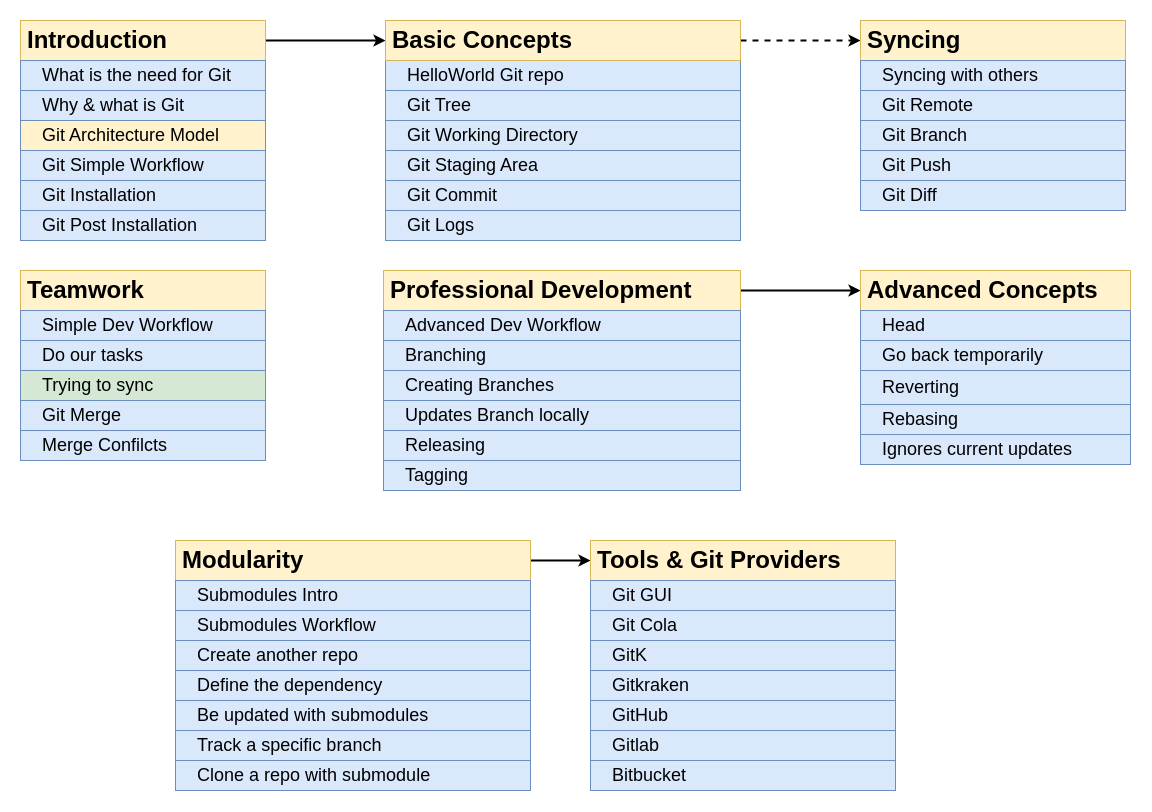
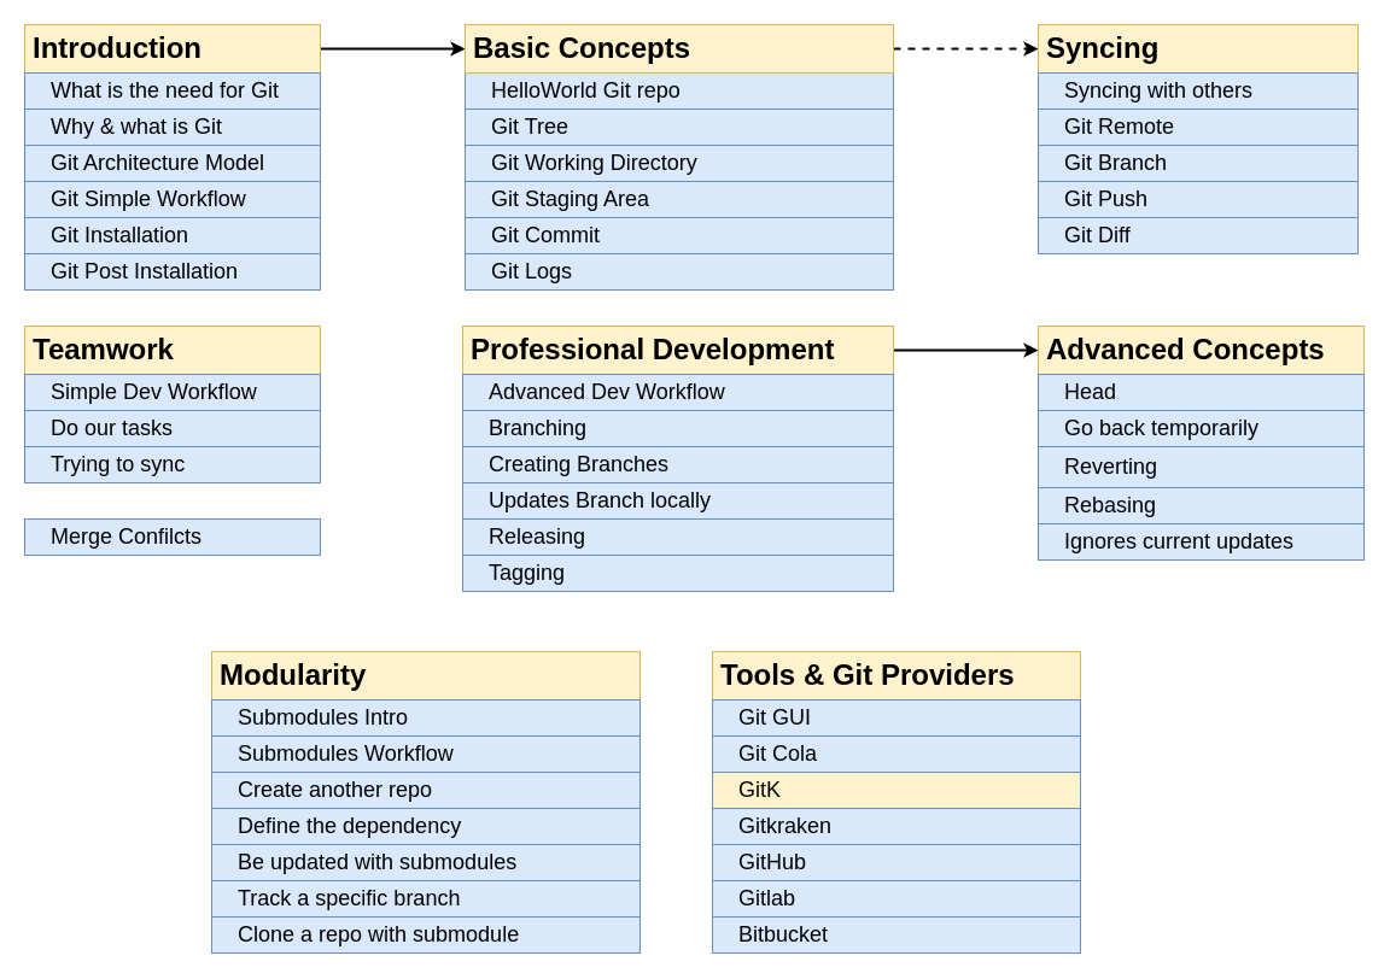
  <mxCell id="0" />
  <mxCell id="1" parent="0" />
  <mxCell id="2" style="edgeStyle=orthogonalEdgeStyle;rounded=0;orthogonalLoop=1;jettySize=auto;html=1;exitX=1;exitY=0.5;exitDx=0;exitDy=0;entryX=0;entryY=0.5;entryDx=0;entryDy=0;strokeWidth=2;fontSize=24;dashed=1;" parent="1" source="62" target="6" edge="1"><mxGeometry relative="1" as="geometry" /></mxCell>
  <mxCell id="3" style="edgeStyle=orthogonalEdgeStyle;rounded=0;orthogonalLoop=1;jettySize=auto;html=1;exitX=1;exitY=0.5;exitDx=0;exitDy=0;entryX=0;entryY=0.5;entryDx=0;entryDy=0;fontSize=24;strokeWidth=2;" parent="1" source="53" target="62" edge="1"><mxGeometry relative="1" as="geometry" /></mxCell>
  <mxCell id="4" style="edgeStyle=orthogonalEdgeStyle;rounded=0;orthogonalLoop=1;jettySize=auto;html=1;exitX=1;exitY=0.5;exitDx=0;exitDy=0;entryX=0;entryY=0.5;entryDx=0;entryDy=0;strokeWidth=2;fontSize=24;" parent="1" source="14" target="46" edge="1"><mxGeometry relative="1" as="geometry" /></mxCell>
  <mxCell id="5" value="" style="group" parent="1" vertex="1" connectable="0"><mxGeometry x="860" y="20" width="265" height="190" as="geometry" /></mxCell>
  <mxCell id="6" value="&lt;span style=&quot;white-space: normal; font-size: 24px;&quot;&gt;Syncing&lt;/span&gt;" style="rounded=0;whiteSpace=wrap;html=1;fillColor=#fff2cc;strokeColor=#d6b656;fontStyle=1;align=left;spacingLeft=5;fontSize=24;" parent="5" vertex="1"><mxGeometry width="265" height="40" as="geometry" /></mxCell>
  <mxCell id="7" value="Syncing with others" style="rounded=0;whiteSpace=wrap;html=1;fillColor=#dae8fc;strokeColor=#6c8ebf;align=left;spacingLeft=20;fontSize=18;" parent="5" vertex="1"><mxGeometry y="40" width="265" height="30" as="geometry" /></mxCell>
  <mxCell id="8" value="Git Remote" style="rounded=0;whiteSpace=wrap;html=1;fillColor=#dae8fc;strokeColor=#6c8ebf;align=left;spacingLeft=20;fontSize=18;" parent="5" vertex="1"><mxGeometry y="70" width="265" height="30" as="geometry" /></mxCell>
  <mxCell id="9" value="Git Branch" style="rounded=0;whiteSpace=wrap;html=1;fillColor=#dae8fc;strokeColor=#6c8ebf;align=left;spacingLeft=20;fontSize=18;" parent="5" vertex="1"><mxGeometry y="100" width="265" height="30" as="geometry" /></mxCell>
  <mxCell id="10" value="Git Push" style="rounded=0;whiteSpace=wrap;html=1;fillColor=#dae8fc;strokeColor=#6c8ebf;align=left;spacingLeft=20;fontSize=18;" parent="5" vertex="1"><mxGeometry y="130" width="265" height="30" as="geometry" /></mxCell>
  <mxCell id="11" value="Git Diff" style="rounded=0;whiteSpace=wrap;html=1;fillColor=#dae8fc;strokeColor=#6c8ebf;align=left;spacingLeft=20;fontSize=18;" parent="5" vertex="1"><mxGeometry y="160" width="265" height="30" as="geometry" /></mxCell>
  <mxCell id="12" value="" style="group" parent="1" vertex="1" connectable="0"><mxGeometry x="383" y="270" width="357" height="220" as="geometry" /></mxCell>
  <mxCell id="13" value="Tagging" style="rounded=0;whiteSpace=wrap;html=1;fillColor=#dae8fc;strokeColor=#6c8ebf;align=left;spacingLeft=20;fontSize=18;" parent="12" vertex="1"><mxGeometry y="190" width="357" height="30" as="geometry" /></mxCell>
  <mxCell id="14" value="&lt;span style=&quot;white-space: normal; font-size: 24px;&quot;&gt;Professional Development&lt;/span&gt;" style="rounded=0;whiteSpace=wrap;html=1;fillColor=#fff2cc;strokeColor=#d6b656;fontStyle=1;align=left;spacingLeft=5;fontSize=24;" parent="12" vertex="1"><mxGeometry width="357" height="40" as="geometry" /></mxCell>
  <mxCell id="15" value="Advanced Dev Workflow" style="rounded=0;whiteSpace=wrap;html=1;fillColor=#dae8fc;strokeColor=#6c8ebf;align=left;spacingLeft=20;fontSize=18;" parent="12" vertex="1"><mxGeometry y="40" width="357" height="30" as="geometry" /></mxCell>
  <mxCell id="16" value="Branching" style="rounded=0;whiteSpace=wrap;html=1;fillColor=#dae8fc;strokeColor=#6c8ebf;align=left;spacingLeft=20;fontSize=18;" parent="12" vertex="1"><mxGeometry y="70" width="357" height="30" as="geometry" /></mxCell>
  <mxCell id="17" value="Creating Branches" style="rounded=0;whiteSpace=wrap;html=1;fillColor=#dae8fc;strokeColor=#6c8ebf;align=left;spacingLeft=20;fontSize=18;" parent="12" vertex="1"><mxGeometry y="100" width="357" height="30" as="geometry" /></mxCell>
  <mxCell id="18" value="Updates Branch locally" style="rounded=0;whiteSpace=wrap;html=1;fillColor=#dae8fc;strokeColor=#6c8ebf;align=left;spacingLeft=20;fontSize=18;" parent="12" vertex="1"><mxGeometry y="130" width="357" height="30" as="geometry" /></mxCell>
  <mxCell id="19" value="Releasing" style="rounded=0;whiteSpace=wrap;html=1;fillColor=#dae8fc;strokeColor=#6c8ebf;align=left;spacingLeft=20;fontSize=18;" parent="12" vertex="1"><mxGeometry y="160" width="357" height="30" as="geometry" /></mxCell>
- <mxCell id="20" style="edgeStyle=orthogonalEdgeStyle;rounded=0;orthogonalLoop=1;jettySize=auto;html=1;exitX=1;exitY=0.5;exitDx=0;exitDy=0;entryX=0;entryY=0.5;entryDx=0;entryDy=0;fontSize=24;strokeWidth=2;" parent="1" source="39" target="23" edge="1"><mxGeometry relative="1" as="geometry" /></mxCell>
  <mxCell id="21" value="" style="group" parent="1" vertex="1" connectable="0"><mxGeometry x="590" y="540" width="305" height="220" as="geometry" /></mxCell>
  <mxCell id="22" value="Bitbucket" style="rounded=0;whiteSpace=wrap;html=1;fillColor=#dae8fc;strokeColor=#6c8ebf;align=left;spacingLeft=20;fontSize=18;" parent="21" vertex="1"><mxGeometry y="220" width="305" height="30" as="geometry" /></mxCell>
  <mxCell id="23" value="&lt;span style=&quot;white-space: normal; font-size: 24px;&quot;&gt;Tools &amp;amp; Git Providers&lt;/span&gt;" style="rounded=0;whiteSpace=wrap;html=1;fillColor=#fff2cc;strokeColor=#d6b656;fontStyle=1;align=left;spacingLeft=5;fontSize=24;" parent="21" vertex="1"><mxGeometry width="305" height="40" as="geometry" /></mxCell>
  <mxCell id="24" value="Git GUI" style="rounded=0;whiteSpace=wrap;html=1;fillColor=#dae8fc;strokeColor=#6c8ebf;align=left;spacingLeft=20;fontSize=18;" parent="21" vertex="1"><mxGeometry y="40" width="305" height="30" as="geometry" /></mxCell>
  <mxCell id="25" value="Git Cola" style="rounded=0;whiteSpace=wrap;html=1;fillColor=#dae8fc;strokeColor=#6c8ebf;align=left;spacingLeft=20;fontSize=18;" parent="21" vertex="1"><mxGeometry y="70" width="305" height="30" as="geometry" /></mxCell>
- <mxCell id="26" value="GitK" style="rounded=0;whiteSpace=wrap;html=1;fillColor=#dae8fc;strokeColor=#6c8ebf;align=left;spacingLeft=20;fontSize=18;" parent="21" vertex="1"><mxGeometry y="100" width="305" height="30" as="geometry" /></mxCell>
+ <mxCell id="26" value="GitK" style="rounded=0;whiteSpace=wrap;html=1;fillColor=#fff2cc;strokeColor=#6c8ebf;align=left;spacingLeft=20;fontSize=18;" parent="21" vertex="1"><mxGeometry y="100" width="305" height="30" as="geometry" /></mxCell>
  <mxCell id="27" value="GitHub" style="rounded=0;whiteSpace=wrap;html=1;fillColor=#dae8fc;strokeColor=#6c8ebf;align=left;spacingLeft=20;fontSize=18;" parent="21" vertex="1"><mxGeometry y="160" width="305" height="30" as="geometry" /></mxCell>
  <mxCell id="28" value="Gitlab" style="rounded=0;whiteSpace=wrap;html=1;fillColor=#dae8fc;strokeColor=#6c8ebf;align=left;spacingLeft=20;fontSize=18;" parent="21" vertex="1"><mxGeometry y="190" width="305" height="30" as="geometry" /></mxCell>
  <mxCell id="29" value="Gitkraken" style="rounded=0;whiteSpace=wrap;html=1;fillColor=#dae8fc;strokeColor=#6c8ebf;align=left;spacingLeft=20;fontSize=18;" vertex="1" parent="21"><mxGeometry y="130" width="305" height="30" as="geometry" /></mxCell>
  <mxCell id="30" value="" style="group" parent="1" vertex="1" connectable="0"><mxGeometry x="20" y="270" width="245" height="190" as="geometry" /></mxCell>
  <mxCell id="31" value="&lt;span style=&quot;white-space: normal; font-size: 24px;&quot;&gt;Teamwork&lt;/span&gt;" style="rounded=0;whiteSpace=wrap;html=1;fillColor=#fff2cc;strokeColor=#d6b656;fontStyle=1;align=left;spacingLeft=5;fontSize=24;" parent="30" vertex="1"><mxGeometry width="245" height="40" as="geometry" /></mxCell>
  <mxCell id="32" value="Simple Dev Workflow" style="rounded=0;whiteSpace=wrap;html=1;fillColor=#dae8fc;strokeColor=#6c8ebf;align=left;spacingLeft=20;fontSize=18;" parent="30" vertex="1"><mxGeometry y="40" width="245" height="30" as="geometry" /></mxCell>
  <mxCell id="33" value="Do our tasks" style="rounded=0;whiteSpace=wrap;html=1;fillColor=#dae8fc;strokeColor=#6c8ebf;align=left;spacingLeft=20;fontSize=18;" parent="30" vertex="1"><mxGeometry y="70" width="245" height="30" as="geometry" /></mxCell>
- <mxCell id="34" value="Trying to sync" style="rounded=0;whiteSpace=wrap;html=1;fillColor=#d5e8d4;strokeColor=#6c8ebf;align=left;spacingLeft=20;fontSize=18;" parent="30" vertex="1"><mxGeometry y="100" width="245" height="30" as="geometry" /></mxCell>
- <mxCell id="35" value="Git Merge" style="rounded=0;whiteSpace=wrap;html=1;fillColor=#dae8fc;strokeColor=#6c8ebf;align=left;spacingLeft=20;fontSize=18;" parent="30" vertex="1"><mxGeometry y="130" width="245" height="30" as="geometry" /></mxCell>
+ <mxCell id="34" value="Trying to sync" style="rounded=0;whiteSpace=wrap;html=1;fillColor=#dae8fc;strokeColor=#6c8ebf;align=left;spacingLeft=20;fontSize=18;" parent="30" vertex="1"><mxGeometry y="100" width="245" height="30" as="geometry" /></mxCell>
  <mxCell id="36" value="Merge Confilcts" style="rounded=0;whiteSpace=wrap;html=1;fillColor=#dae8fc;strokeColor=#6c8ebf;align=left;spacingLeft=20;fontSize=18;" parent="30" vertex="1"><mxGeometry y="160" width="245" height="30" as="geometry" /></mxCell>
  <mxCell id="37" value="" style="group" parent="1" vertex="1" connectable="0"><mxGeometry x="175" y="540" width="355" height="220" as="geometry" /></mxCell>
  <mxCell id="38" value="Track a specific branch" style="rounded=0;whiteSpace=wrap;html=1;fillColor=#dae8fc;strokeColor=#6c8ebf;align=left;spacingLeft=20;fontSize=18;" parent="37" vertex="1"><mxGeometry y="190" width="355" height="30" as="geometry" /></mxCell>
  <mxCell id="39" value="&lt;span style=&quot;white-space: normal; font-size: 24px;&quot;&gt;Modularity&lt;/span&gt;" style="rounded=0;whiteSpace=wrap;html=1;fillColor=#fff2cc;strokeColor=#d6b656;fontStyle=1;align=left;spacingLeft=5;fontSize=24;" parent="37" vertex="1"><mxGeometry width="355" height="40" as="geometry" /></mxCell>
  <mxCell id="40" value="Submodules Intro" style="rounded=0;whiteSpace=wrap;html=1;fillColor=#dae8fc;strokeColor=#6c8ebf;align=left;spacingLeft=20;fontSize=18;" parent="37" vertex="1"><mxGeometry y="40" width="355" height="30" as="geometry" /></mxCell>
  <mxCell id="41" value="Submodules Workflow" style="rounded=0;whiteSpace=wrap;html=1;fillColor=#dae8fc;strokeColor=#6c8ebf;align=left;spacingLeft=20;fontSize=18;" parent="37" vertex="1"><mxGeometry y="70" width="355" height="30" as="geometry" /></mxCell>
  <mxCell id="42" value="&lt;span style=&quot;white-space: normal; font-size: 18px;&quot;&gt;Create another repo&lt;/span&gt;" style="rounded=0;whiteSpace=wrap;html=1;fillColor=#dae8fc;strokeColor=#6c8ebf;align=left;spacingLeft=20;fontSize=18;" parent="37" vertex="1"><mxGeometry y="100" width="355" height="30" as="geometry" /></mxCell>
  <mxCell id="43" value="Define the dependency" style="rounded=0;whiteSpace=wrap;html=1;fillColor=#dae8fc;strokeColor=#6c8ebf;align=left;spacingLeft=20;fontSize=18;" parent="37" vertex="1"><mxGeometry y="130" width="355" height="30" as="geometry" /></mxCell>
  <mxCell id="44" value="Be updated with submodules" style="rounded=0;whiteSpace=wrap;html=1;fillColor=#dae8fc;strokeColor=#6c8ebf;align=left;spacingLeft=20;fontSize=18;" parent="37" vertex="1"><mxGeometry y="160" width="355" height="30" as="geometry" /></mxCell>
  <mxCell id="45" value="" style="group" parent="1" vertex="1" connectable="0"><mxGeometry x="860" y="270" width="270" height="194" as="geometry" /></mxCell>
  <mxCell id="46" value="&lt;span style=&quot;white-space: normal; font-size: 24px;&quot;&gt;Advanced Concepts&lt;/span&gt;" style="rounded=0;whiteSpace=wrap;html=1;fillColor=#fff2cc;strokeColor=#d6b656;fontStyle=1;align=left;spacingLeft=5;fontSize=24;" parent="45" vertex="1"><mxGeometry width="270" height="40" as="geometry" /></mxCell>
  <mxCell id="47" value="Ignores current updates" style="rounded=0;whiteSpace=wrap;html=1;fillColor=#dae8fc;strokeColor=#6c8ebf;align=left;spacingLeft=20;fontSize=18;" parent="45" vertex="1"><mxGeometry y="164" width="270" height="30" as="geometry" /></mxCell>
  <mxCell id="48" value="Rebasing" style="rounded=0;whiteSpace=wrap;html=1;fillColor=#dae8fc;strokeColor=#6c8ebf;align=left;spacingLeft=20;fontSize=18;" parent="45" vertex="1"><mxGeometry y="134" width="270" height="30" as="geometry" /></mxCell>
  <mxCell id="49" value="Head" style="rounded=0;whiteSpace=wrap;html=1;fillColor=#dae8fc;strokeColor=#6c8ebf;align=left;spacingLeft=20;fontSize=18;" parent="45" vertex="1"><mxGeometry y="40" width="270" height="30" as="geometry" /></mxCell>
  <mxCell id="50" value="Go back temporarily" style="rounded=0;whiteSpace=wrap;html=1;fillColor=#dae8fc;strokeColor=#6c8ebf;align=left;spacingLeft=20;fontSize=18;" parent="45" vertex="1"><mxGeometry y="70" width="270" height="30" as="geometry" /></mxCell>
  <mxCell id="51" value="Reverting" style="rounded=0;whiteSpace=wrap;html=1;fillColor=#dae8fc;strokeColor=#6c8ebf;align=left;spacingLeft=20;fontSize=18;" parent="45" vertex="1"><mxGeometry y="100" width="270" height="34" as="geometry" /></mxCell>
  <mxCell id="52" value="" style="group" parent="1" vertex="1" connectable="0"><mxGeometry x="20" y="20" width="245" height="220" as="geometry" /></mxCell>
  <mxCell id="53" value="&lt;span style=&quot;white-space: normal ; font-size: 24px&quot;&gt;Introduction&lt;/span&gt;" style="rounded=0;whiteSpace=wrap;html=1;fillColor=#fff2cc;strokeColor=#d6b656;fontStyle=1;align=left;spacingLeft=5;fontSize=24;" parent="52" vertex="1"><mxGeometry width="245" height="40" as="geometry" /></mxCell>
  <mxCell id="54" value="Why &amp;amp; what is Git" style="rounded=0;whiteSpace=wrap;html=1;fillColor=#dae8fc;strokeColor=#6c8ebf;align=left;spacingLeft=20;fontSize=18;" parent="52" vertex="1"><mxGeometry y="70" width="245" height="30" as="geometry" /></mxCell>
- <mxCell id="55" value="Git Architecture Model" style="rounded=0;whiteSpace=wrap;html=1;fillColor=#fff2cc;strokeColor=#6c8ebf;align=left;spacingLeft=20;fontSize=18;" parent="52" vertex="1"><mxGeometry y="100" width="245" height="30" as="geometry" /></mxCell>
+ <mxCell id="55" value="Git Architecture Model" style="rounded=0;whiteSpace=wrap;html=1;fillColor=#dae8fc;strokeColor=#6c8ebf;align=left;spacingLeft=20;fontSize=18;" parent="52" vertex="1"><mxGeometry y="100" width="245" height="30" as="geometry" /></mxCell>
  <mxCell id="56" value="Git Simple Workflow" style="rounded=0;whiteSpace=wrap;html=1;fillColor=#dae8fc;strokeColor=#6c8ebf;align=left;spacingLeft=20;fontSize=18;" parent="52" vertex="1"><mxGeometry y="130" width="245" height="30" as="geometry" /></mxCell>
  <mxCell id="57" value="Git Installation" style="rounded=0;whiteSpace=wrap;html=1;fillColor=#dae8fc;strokeColor=#6c8ebf;align=left;spacingLeft=20;fontSize=18;" parent="52" vertex="1"><mxGeometry y="160" width="245" height="30" as="geometry" /></mxCell>
  <mxCell id="58" value="Git Post Installation" style="rounded=0;whiteSpace=wrap;html=1;fillColor=#dae8fc;strokeColor=#6c8ebf;align=left;spacingLeft=20;fontSize=18;" parent="52" vertex="1"><mxGeometry y="190" width="245" height="30" as="geometry" /></mxCell>
  <mxCell id="59" value="What is the need for Git" style="rounded=0;whiteSpace=wrap;html=1;fillColor=#dae8fc;strokeColor=#6c8ebf;align=left;spacingLeft=20;fontSize=18;" parent="52" vertex="1"><mxGeometry y="40" width="245" height="30" as="geometry" /></mxCell>
  <mxCell id="60" value="" style="group" parent="1" vertex="1" connectable="0"><mxGeometry x="385" y="20" width="355" height="220" as="geometry" /></mxCell>
  <mxCell id="61" value="HelloWorld Git repo" style="rounded=0;whiteSpace=wrap;html=1;fillColor=#dae8fc;strokeColor=#6c8ebf;align=left;spacingLeft=20;fontSize=18;" parent="60" vertex="1"><mxGeometry y="40" width="355" height="30" as="geometry" /></mxCell>
  <mxCell id="62" value="&lt;span style=&quot;white-space: normal; font-size: 24px;&quot;&gt;Basic Concepts&lt;/span&gt;" style="rounded=0;whiteSpace=wrap;html=1;fillColor=#fff2cc;strokeColor=#d6b656;fontStyle=1;align=left;spacingLeft=5;fontSize=24;" parent="60" vertex="1"><mxGeometry width="355" height="40" as="geometry" /></mxCell>
  <mxCell id="63" value="Git Tree" style="rounded=0;whiteSpace=wrap;html=1;fillColor=#dae8fc;strokeColor=#6c8ebf;align=left;spacingLeft=20;fontSize=18;" parent="60" vertex="1"><mxGeometry y="70" width="355" height="30" as="geometry" /></mxCell>
  <mxCell id="64" value="Git Working Directory" style="rounded=0;whiteSpace=wrap;html=1;fillColor=#dae8fc;strokeColor=#6c8ebf;align=left;spacingLeft=20;fontSize=18;" parent="60" vertex="1"><mxGeometry y="100" width="355" height="30" as="geometry" /></mxCell>
  <mxCell id="65" value="Git Staging Area" style="rounded=0;whiteSpace=wrap;html=1;fillColor=#dae8fc;strokeColor=#6c8ebf;align=left;spacingLeft=20;fontSize=18;" parent="60" vertex="1"><mxGeometry y="130" width="355" height="30" as="geometry" /></mxCell>
  <mxCell id="66" value="Git Commit" style="rounded=0;whiteSpace=wrap;html=1;fillColor=#dae8fc;strokeColor=#6c8ebf;align=left;spacingLeft=20;fontSize=18;" parent="60" vertex="1"><mxGeometry y="160" width="355" height="30" as="geometry" /></mxCell>
  <mxCell id="67" value="Git Logs" style="rounded=0;whiteSpace=wrap;html=1;fillColor=#dae8fc;strokeColor=#6c8ebf;align=left;spacingLeft=20;fontSize=18;" parent="60" vertex="1"><mxGeometry y="190" width="355" height="30" as="geometry" /></mxCell>
  <mxCell id="68" value="Clone a repo with submodule" style="rounded=0;whiteSpace=wrap;html=1;fillColor=#dae8fc;strokeColor=#6c8ebf;align=left;spacingLeft=20;fontSize=18;" vertex="1" parent="1"><mxGeometry x="175" y="760" width="355" height="30" as="geometry" /></mxCell>
